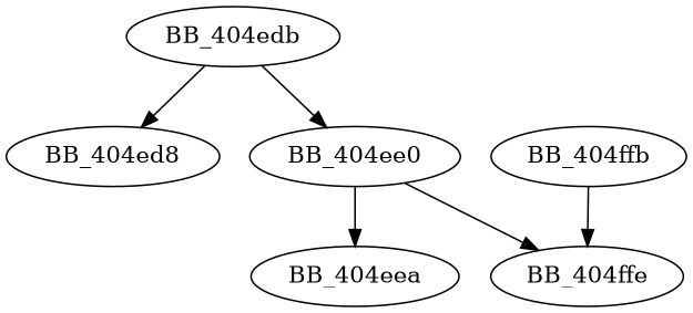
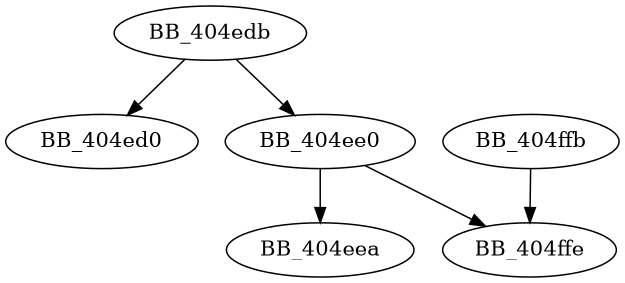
  digraph {
    BB_404edb
-   BB_404ed0 [label=BB_404ed8]
+   BB_404ed0
    BB_404ee0
    BB_404eea
    BB_404ffe
    BB_404ffb
    BB_404edb -> BB_404ed0
    BB_404edb -> BB_404ee0
    BB_404ee0 -> BB_404eea
    BB_404ee0 -> BB_404ffe
    BB_404ffb -> BB_404ffe
  }
